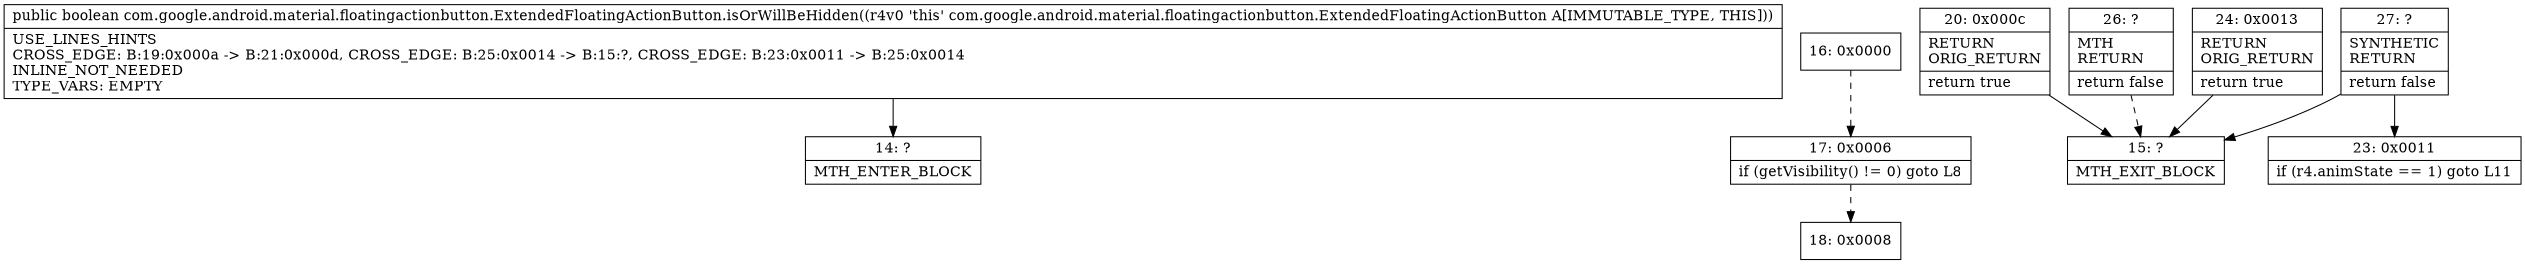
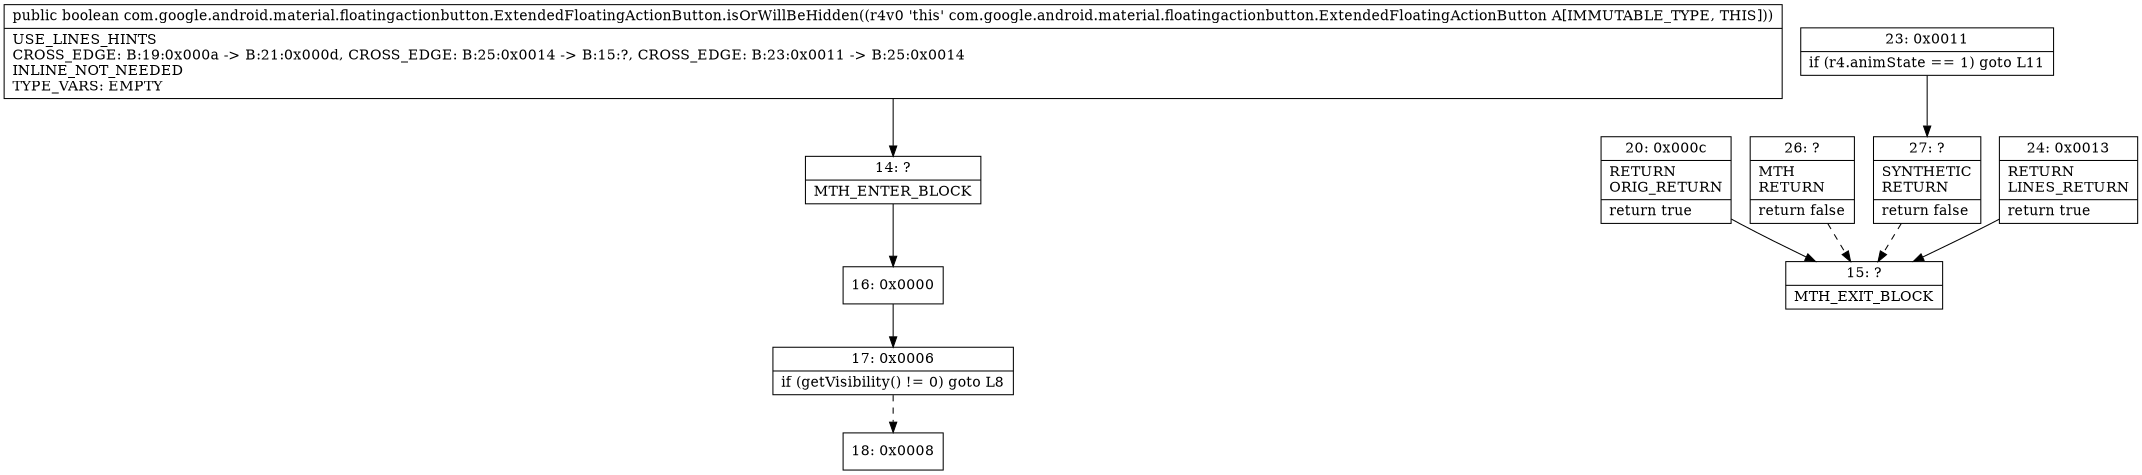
  digraph {
    node [shape=record]
    n1 [label="{14\:\ ?|MTH_ENTER_BLOCK\l}"]
    n2 [label="{16\:\ 0x0000}"]
    n3 [label="{17\:\ 0x0006|if (getVisibility() != 0) goto L8\l}"]
    n4 [label="{18\:\ 0x0008}"]
    n5 [label="{20\:\ 0x000c|RETURN\lORIG_RETURN\l|return true\l}"]
    n6 [label="{15\:\ ?|MTH_EXIT_BLOCK\l}"]
    n7 [label="{26\:\ ?|MTH\lRETURN\l|return false\l}"]
    n8 [label="{23\:\ 0x0011|if (r4.animState == 1) goto L11\l}"]
    n9 [label="{27\:\ ?|SYNTHETIC\lRETURN\l|return false\l}"]
-   n10 [label="{24\:\ 0x0013|RETURN\lORIG_RETURN\l|return true\l}"]
+   n10 [label="{24\:\ 0x0013|RETURN\lLINES_RETURN\l|return true\l}"]
    n11 [label="{public boolean com.google.android.material.floatingactionbutton.ExtendedFloatingActionButton.isOrWillBeHidden((r4v0 'this' com.google.android.material.floatingactionbutton.ExtendedFloatingActionButton A[IMMUTABLE_TYPE, THIS]))  | USE_LINES_HINTS\lCROSS_EDGE: B:19:0x000a \-\> B:21:0x000d, CROSS_EDGE: B:25:0x0014 \-\> B:15:?, CROSS_EDGE: B:23:0x0011 \-\> B:25:0x0014\lINLINE_NOT_NEEDED\lTYPE_VARS: EMPTY\l}"]
-   n2 -> n3 [style=dashed]
+   n1 -> n2
+   n2 -> n3
    n3 -> n4 [style=dashed]
    n5 -> n6
    n7 -> n6 [style=dashed]
-   n9 -> n8
-   n9 -> n6
+   n8 -> n9
+   n9 -> n6 [style=dashed]
    n10 -> n6
    n11 -> n1
  }
